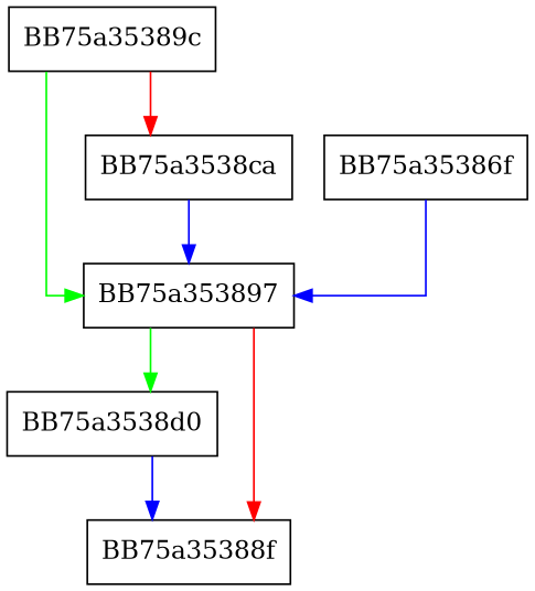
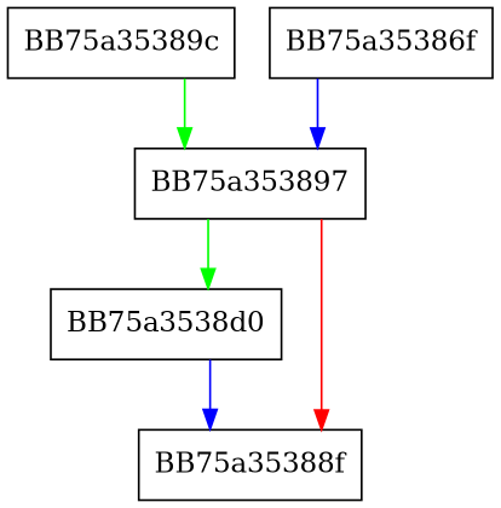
  digraph {
    splines=ortho
    node [shape=box]
    edge [color=blue]
    n1 [label=BB75a353897]
    BB75a35389c
-   BB75a3538ca
    BB75a35386f
    BB75a3538d0
    BB75a35388f
    n1 -> BB75a3538d0 [color=green]
    n1 -> BB75a35388f [color=red]
    BB75a35389c -> n1 [color=green]
-   BB75a35389c -> BB75a3538ca [color=red]
-   BB75a3538ca -> n1
    BB75a35386f -> n1
    BB75a3538d0 -> BB75a35388f
  }
